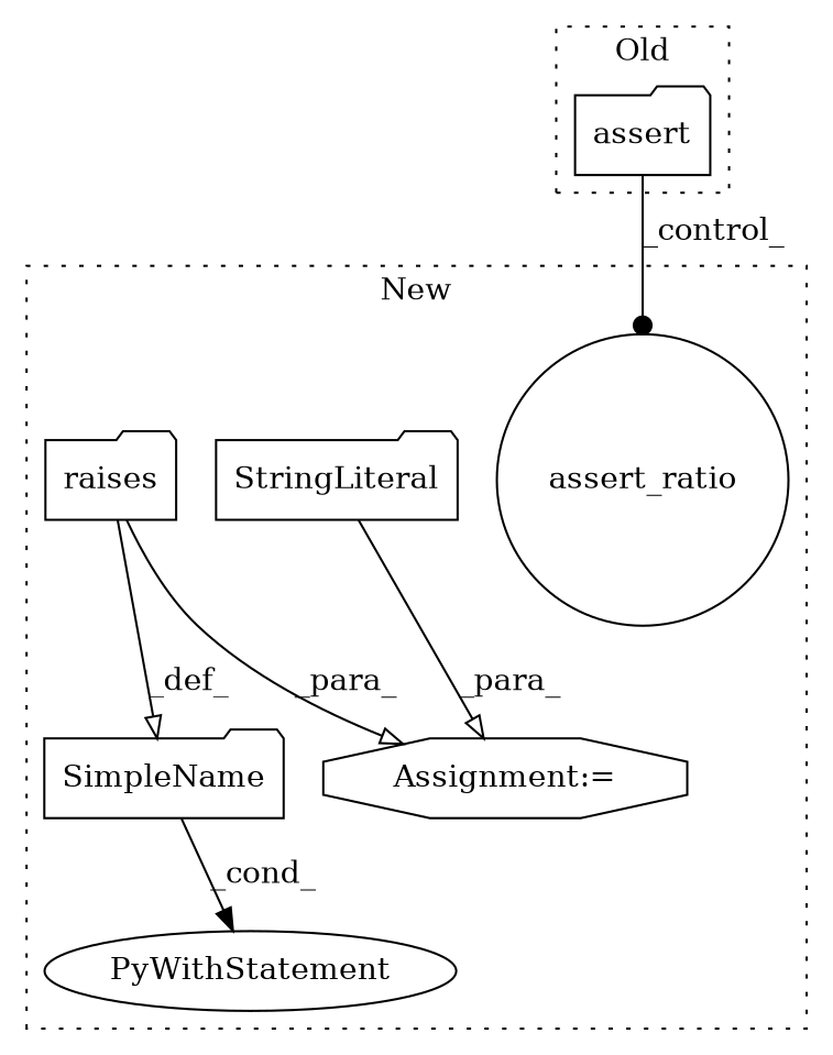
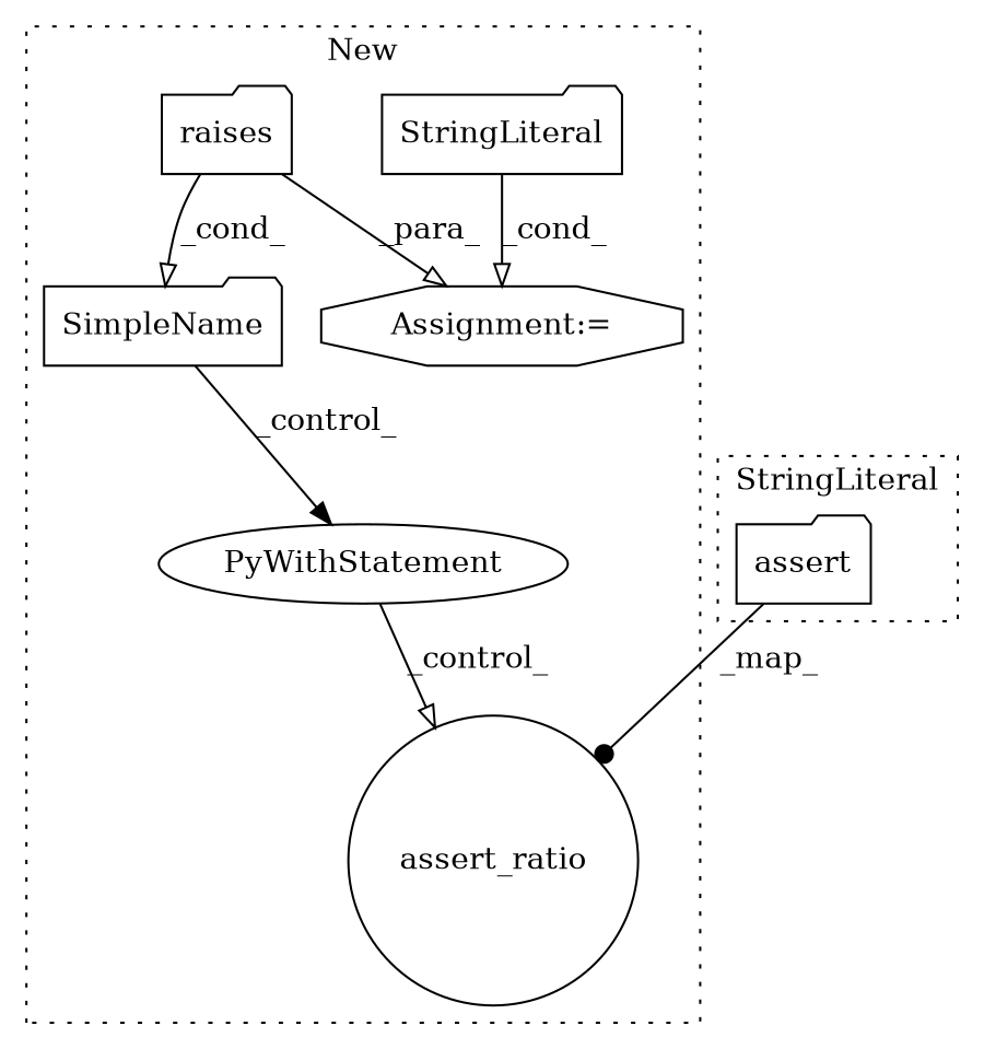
  digraph {
    node [a=32 shape=folder]
    edge [arrowhead=onormal]
    n1 [l="12,1" label=assert_ratio s="4714,4749" shape=circle]
    n2 [a=42 label=SimpleName]
    n3 [a=104 l="10,2" label=PyWithStatement s="4664,4704" shape=ellipse]
    n4 [a=7 l=1 label="Assignment:=" s=4475 shape=octagon]
    n5 [a=45 l=182 label=StringLiteral s=4476]
    n6 [l="7,1" label=raises s="4674,4703"]
    n7 [l="20,1" label=assert s="3917,4017"]
    subgraph cluster_1 {
      label=New
      style=dotted
      n1
      n2
      n3
      n4
      n5
      n6
    }
    subgraph cluster_2 {
-     label=Old
+     label=StringLiteral
      style=dotted
      n7
    }
-   n2 -> n3 [arrowhead=normal label=_cond_]
-   n5 -> n4 [label=_para_]
-   n6 -> n2 [label=_def_]
+   n2 -> n3 [arrowhead=normal label=_control_]
+   n3 -> n1 [label=_control_]
+   n5 -> n4 [label=_cond_]
+   n6 -> n2 [label=_cond_]
    n6 -> n4 [label=_para_]
-   n7 -> n1 [arrowhead=dot label=_control_]
+   n7 -> n1 [arrowhead=dot label=_map_]
  }
